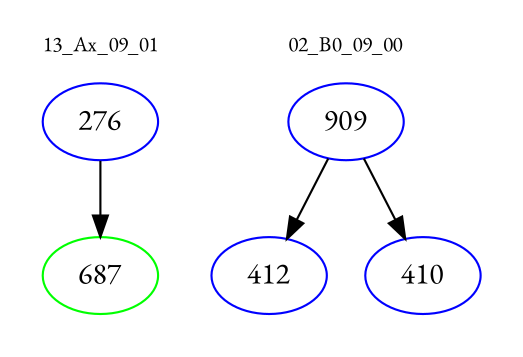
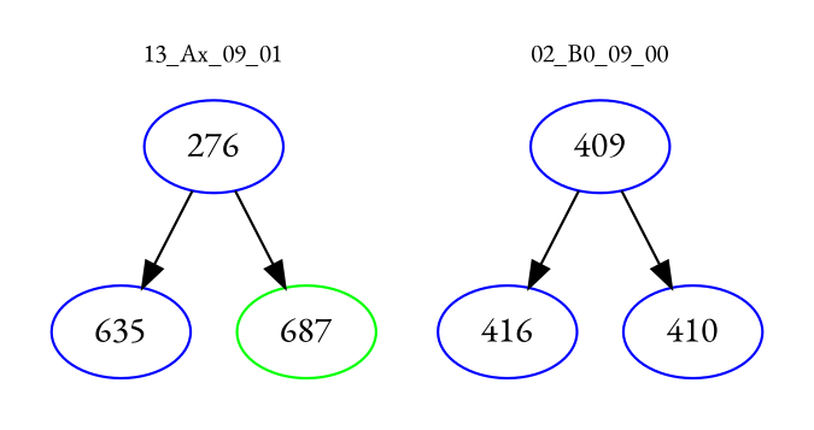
  digraph {
    fontname="EB Garamond"
    node [color=blue fontname="EB Garamond"]
    edge [color=black fontname="EB Garamond"]
    n1 [label=276]
+   n2 [label=635]
    n3 [color=green label=687]
-   n4 [label=909]
-   n5 [label=412]
+   n4 [label=409]
+   n5 [label=416]
    n6 [label=410]
    subgraph cluster_1 {
      color=white
      fontsize=10
      label="13_Ax_09_01"
      n1
+     n2
      n3
    }
    subgraph cluster_2 {
      color=white
      fontsize=10
      label="02_B0_09_00"
      n4
      n5
      n6
    }
+   n1 -> n2
    n1 -> n3
    n4 -> n5
    n4 -> n6
  }
